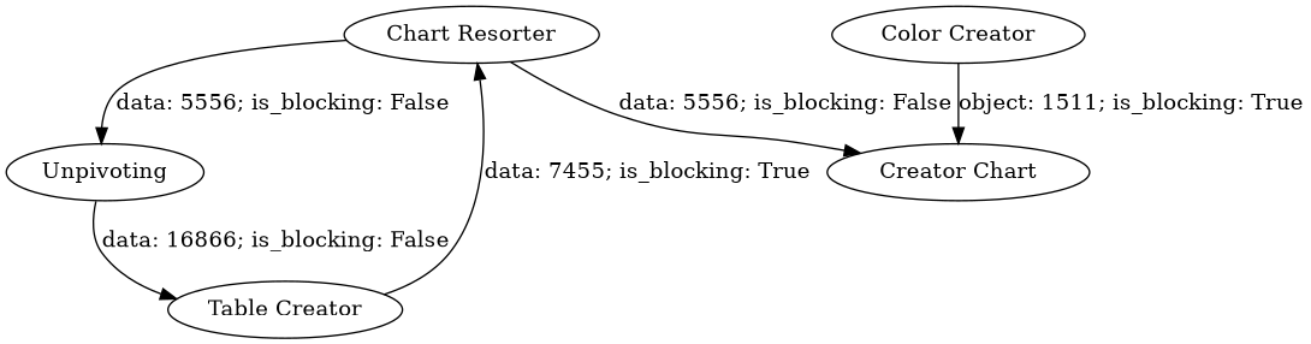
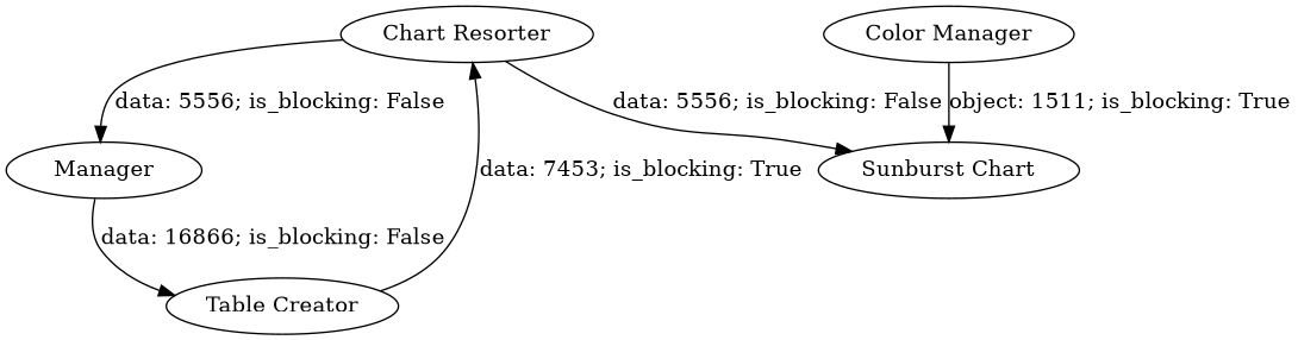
  digraph {
    rankdir=TB
-   n1 [label="Creator Chart"]
+   n1 [label="Sunburst Chart"]
    n2 [label="Chart Resorter"]
-   n3 [label=Unpivoting]
+   n3 [label=Manager]
    n4 [label="Table Creator"]
-   n5 [label="Color Creator"]
+   n5 [label="Color Manager"]
    n2 -> n1 [label="data: 5556; is_blocking: False"]
    n2 -> n3 [label="data: 5556; is_blocking: False"]
    n3 -> n4 [label="data: 16866; is_blocking: False"]
-   n4 -> n2 [label="data: 7455; is_blocking: True"]
+   n4 -> n2 [label="data: 7453; is_blocking: True"]
    n5 -> n1 [label="object: 1511; is_blocking: True"]
  }
